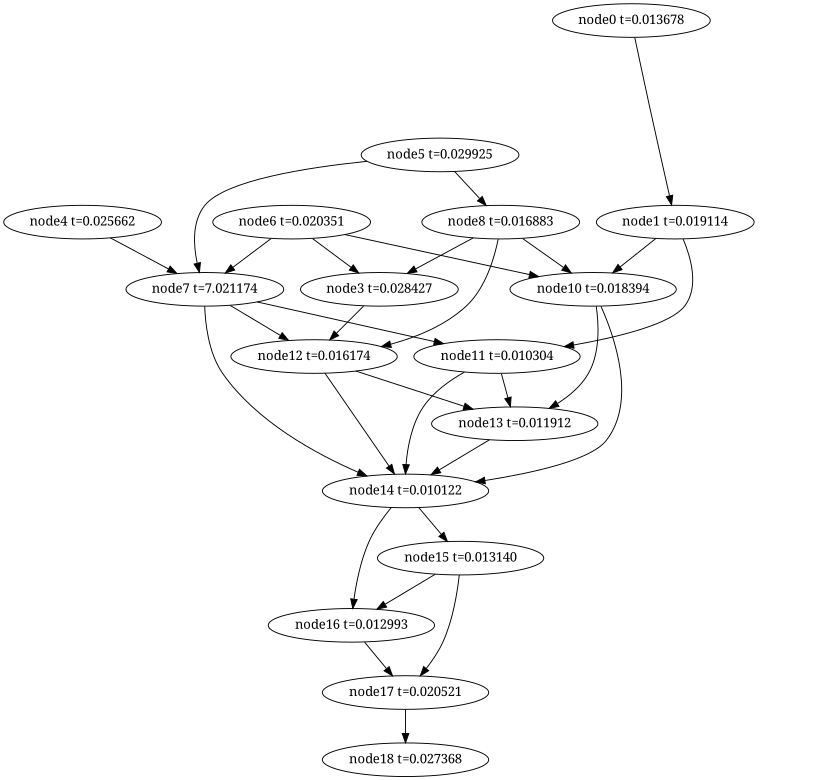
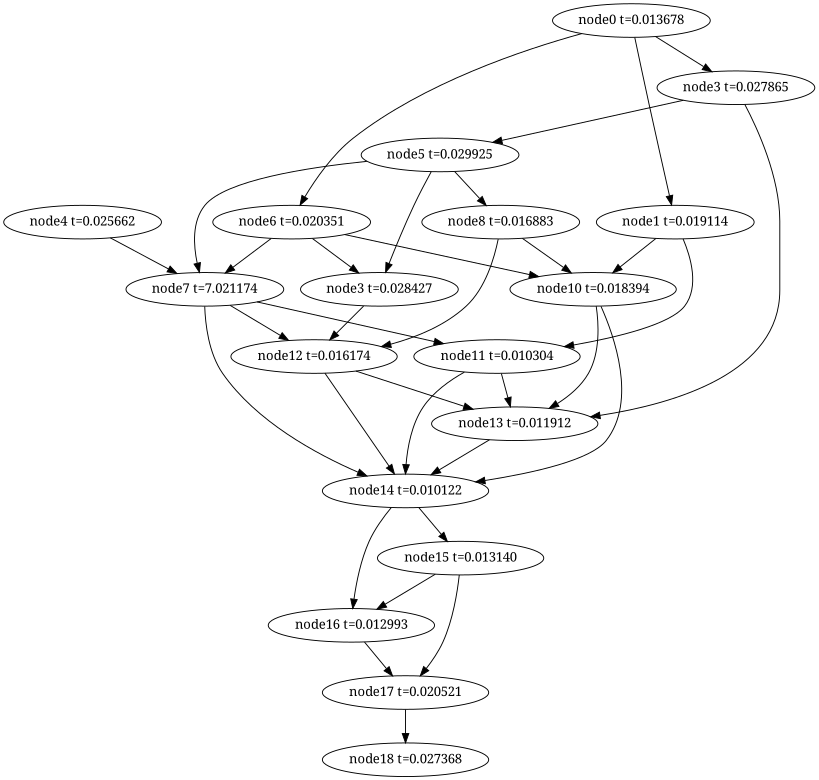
  digraph {
    fontname="Noto Serif"
    node [fontname="Noto Serif"]
    edge [fontname="Noto Serif"]
    n1 [label="node18 t=0.027368"]
    n2 [label="node17 t=0.020521"]
    n3 [label="node16 t=0.012993"]
    n4 [label="node15 t=0.013140"]
    n5 [label="node14 t=0.010122"]
    n6 [label="node13 t=0.011912"]
    n7 [label="node12 t=0.016174"]
    n8 [label="node11 t=0.010304"]
    n9 [label="node10 t=0.018394"]
    n10 [label="node3 t=0.028427"]
    n11 [label="node8 t=0.016883"]
    n12 [label="node7 t=7.021174"]
    n13 [label="node6 t=0.020351"]
    n14 [label="node5 t=0.029925"]
    n15 [label="node4 t=0.025662"]
+   n16 [label="node3 t=0.027865"]
    n17 [label="node1 t=0.019114"]
    n18 [label="node0 t=0.013678"]
    n2 -> n1
    n3 -> n2
    n4 -> n2
    n4 -> n3
    n5 -> n3
    n5 -> n4
    n6 -> n5
    n7 -> n5
    n7 -> n6
    n8 -> n5
    n8 -> n6
    n9 -> n5
    n9 -> n6
    n10 -> n7
    n11 -> n7
    n11 -> n9
-   n11 -> n10
+   n14 -> n10
    n12 -> n5
    n12 -> n7
    n12 -> n8
    n13 -> n9
    n13 -> n10
    n13 -> n12
    n14 -> n11
    n14 -> n12
    n15 -> n12
+   n16 -> n6
+   n16 -> n14
    n17 -> n8
    n17 -> n9
+   n18 -> n13
+   n18 -> n16
    n18 -> n17
  }
